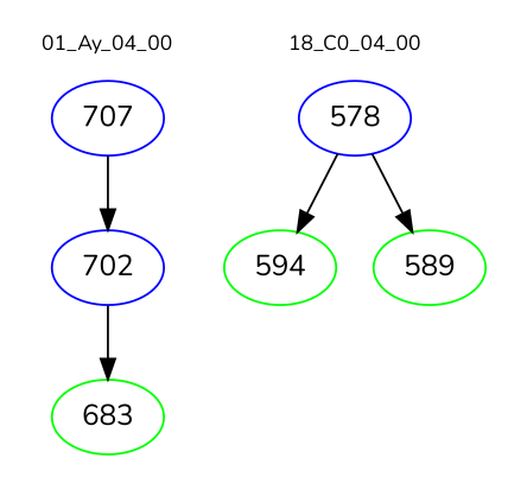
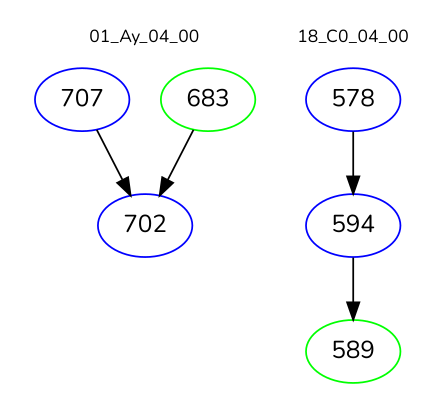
  digraph {
    fontname=Nunito
    node [color=blue fontname=Nunito]
    edge [color=black fontname=Nunito]
    n1 [label=702]
    n2 [color=green label=683]
    n3 [label=707]
    n4 [label=578]
-   n5 [color=green label=594]
+   n5 [label=594]
    n6 [color=green label=589]
    subgraph cluster_1 {
      color=white
      fontsize=10
      label="01_Ay_04_00"
      n1
      n2
      n3
    }
    subgraph cluster_2 {
      color=white
      fontsize=10
      label="18_C0_04_00"
      n4
      n5
      n6
    }
-   n1 -> n2
+   n2 -> n1
    n3 -> n1
    n4 -> n5
-   n4 -> n6
+   n5 -> n6
  }
